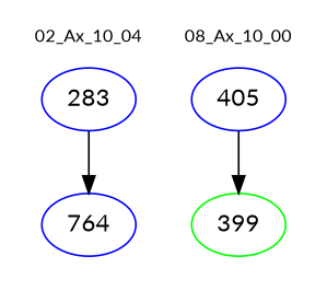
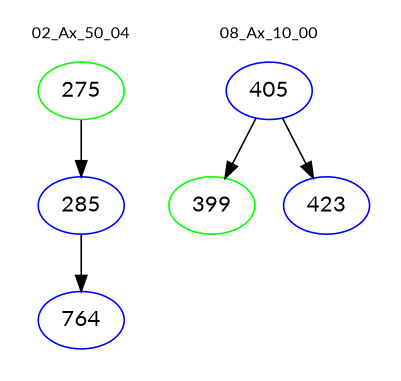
  digraph {
    fontname=Lato
    node [color=blue fontname=Lato]
    edge [color=black fontname=Lato]
-   n2 [label=283]
+   n1 [color=green label=275]
+   n2 [label=285]
    n3 [label=764]
    n4 [color=green label=399]
    n5 [label=405]
+   n6 [label=423]
    subgraph cluster_1 {
      color=white
      fontsize=10
-     label="02_Ax_10_04"
+     label="02_Ax_50_04"
+     n1
      n2
      n3
    }
    subgraph cluster_2 {
      color=white
      fontsize=10
      label="08_Ax_10_00"
      n4
      n5
+     n6
    }
+   n1 -> n2
    n2 -> n3
    n5 -> n4
+   n5 -> n6
  }
